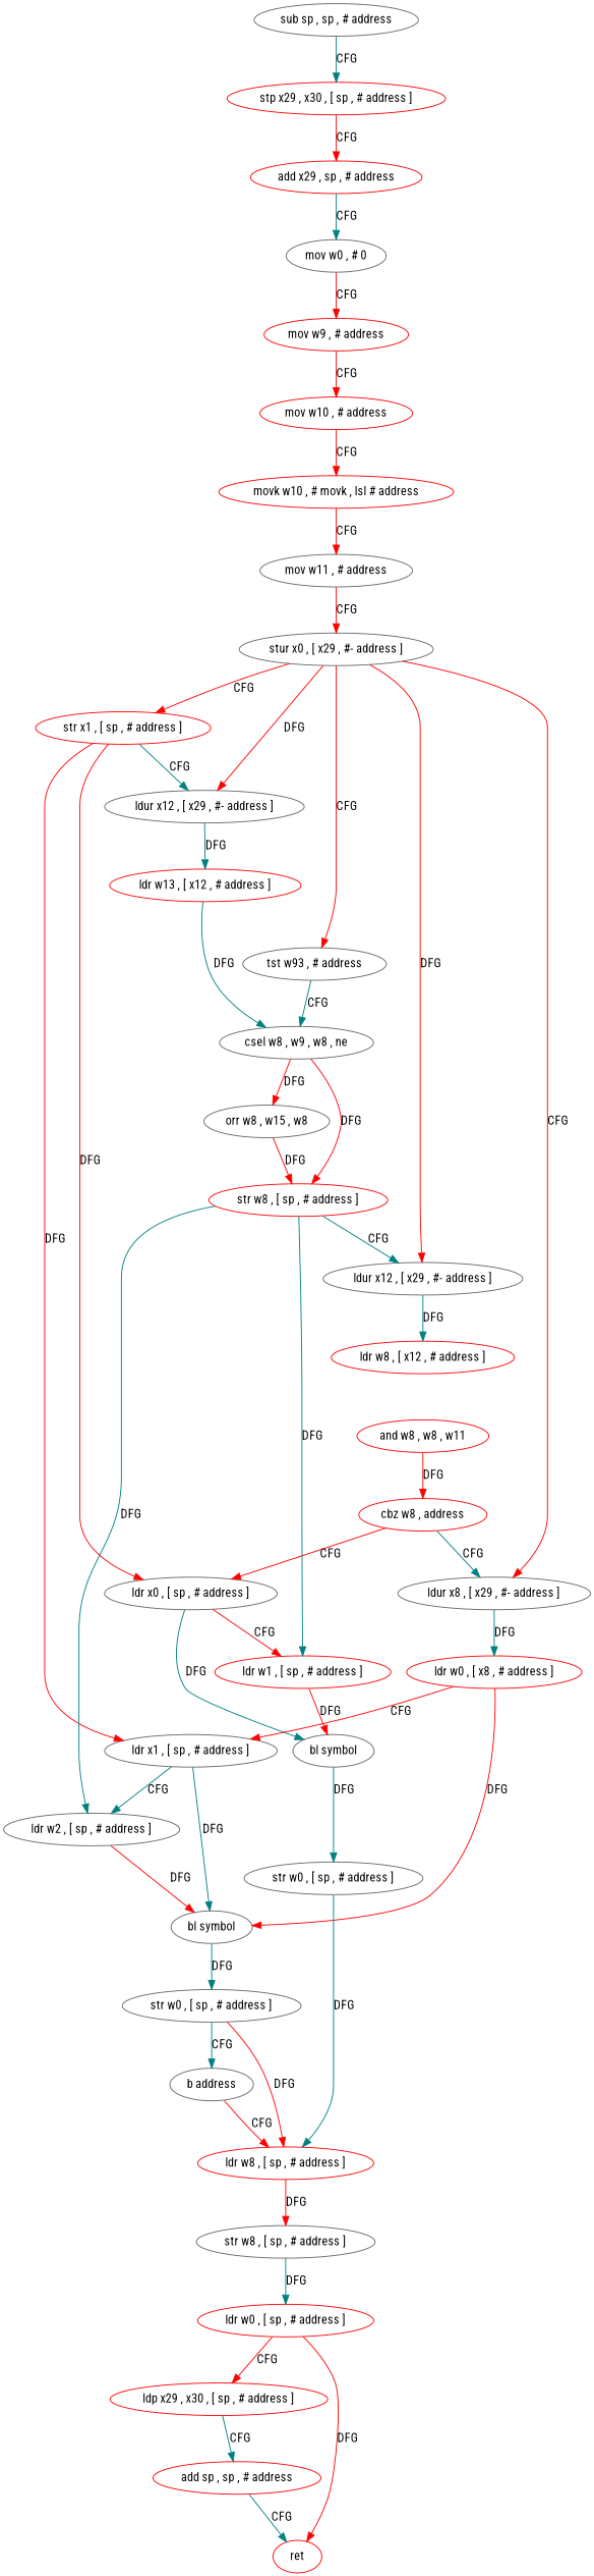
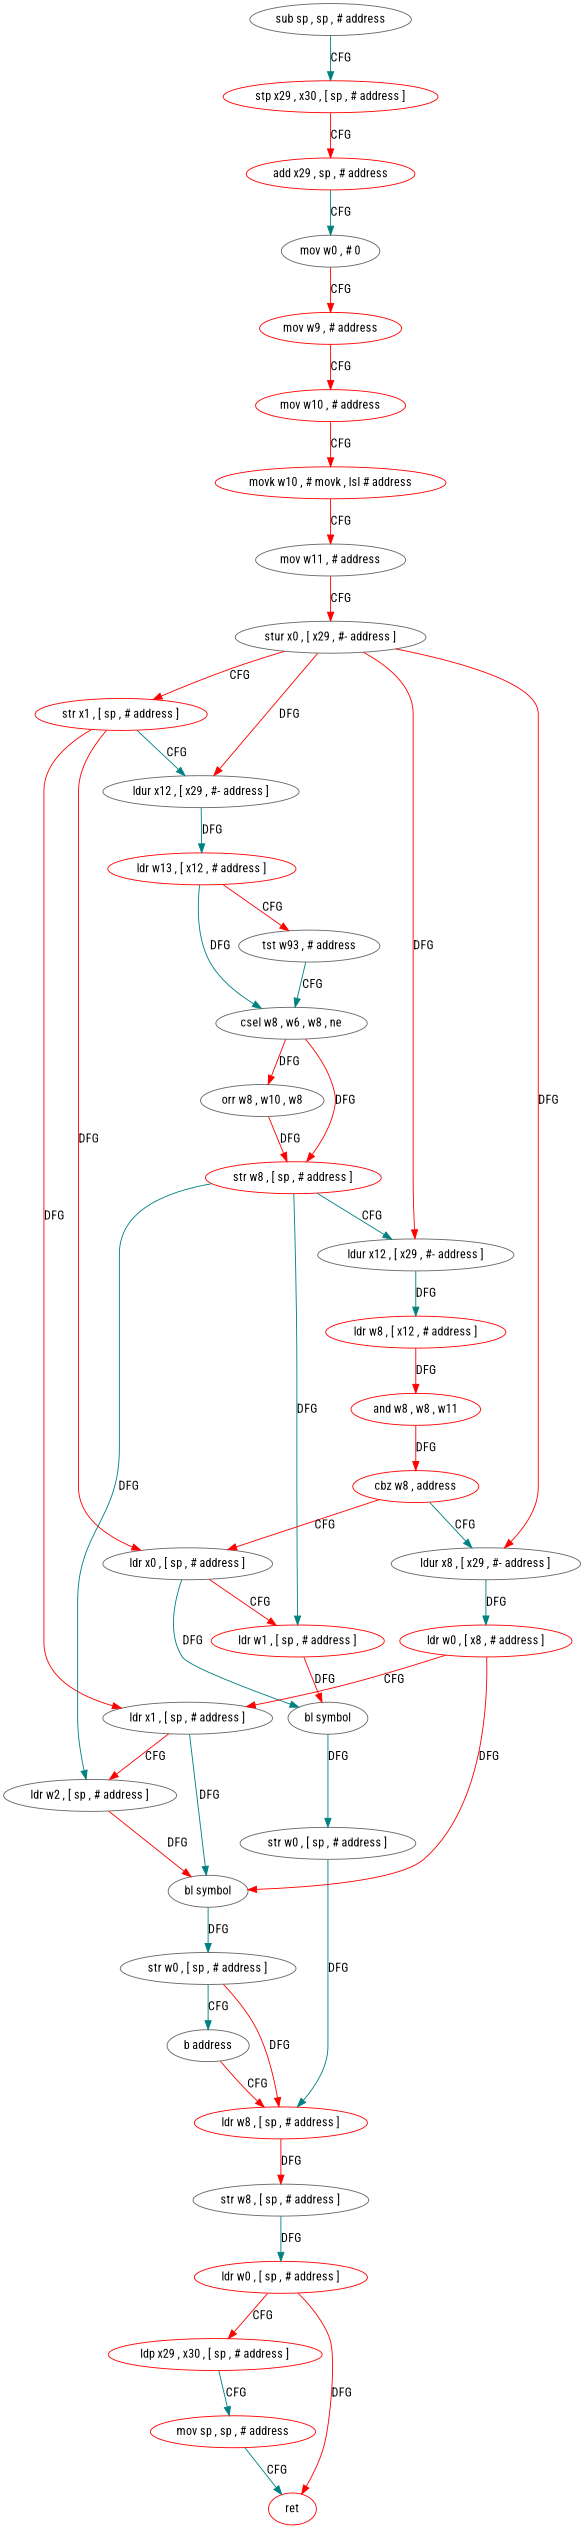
  digraph {
    fontname="Roboto Condensed"
    node [color=gray40 fontname="Roboto Condensed"]
    edge [color=red fontname="Roboto Condensed"]
    n1 [label="sub sp , sp , # address"]
    n2 [color=red label="stp x29 , x30 , [ sp , # address ]"]
    n3 [color=red label="add x29 , sp , # address"]
    n4 [label="mov w0 , # 0"]
    n5 [color=red label="mov w9 , # address"]
    n6 [color=red label="mov w10 , # address"]
    n7 [color=red label="movk w10 , # movk , lsl # address"]
    n8 [label="mov w11 , # address"]
    n9 [label="stur x0 , [ x29 , #- address ]"]
    n10 [color=red label="str x1 , [ sp , # address ]"]
    n11 [label="ldur x12 , [ x29 , #- address ]"]
    n12 [label="ldur x12 , [ x29 , #- address ]"]
    n13 [label="ldur x8 , [ x29 , #- address ]"]
    n14 [label="ldr x0 , [ sp , # address ]"]
    n15 [label="ldr x1 , [ sp , # address ]"]
    n16 [color=red label="ldr w13 , [ x12 , # address ]"]
    n17 [color=red label="ldr w8 , [ x12 , # address ]"]
    n18 [color=red label="ldr w0 , [ x8 , # address ]"]
    n19 [color=red label="ldr w1 , [ sp , # address ]"]
    n20 [label="bl symbol"]
    n21 [label="ldr w2 , [ sp , # address ]"]
    n22 [label="bl symbol"]
    n23 [label="tst w93 , # address"]
-   n24 [label="csel w8 , w9 , w8 , ne"]
-   n25 [label="orr w8 , w15 , w8"]
+   n24 [label="csel w8 , w6 , w8 , ne"]
+   n25 [label="orr w8 , w10 , w8"]
    n26 [color=red label="str w8 , [ sp , # address ]"]
    n27 [color=red label="and w8 , w8 , w11"]
    n28 [color=red label="cbz w8 , address"]
    n29 [label="str w0 , [ sp , # address ]"]
    n30 [color=red label="ldr w8 , [ sp , # address ]"]
    n31 [label="str w8 , [ sp , # address ]"]
    n32 [color=red label="ldr w0 , [ sp , # address ]"]
    n33 [label="str w0 , [ sp , # address ]"]
    n34 [label="b address"]
    n35 [color=red label="ldp x29 , x30 , [ sp , # address ]"]
    n36 [color=red label=ret]
-   n37 [color=red label="add sp , sp , # address"]
+   n37 [color=red label="mov sp , sp , # address"]
    n1 -> n2 [color=teal label=CFG]
    n2 -> n3 [label=CFG]
    n3 -> n4 [color=teal label=CFG]
    n4 -> n5 [label=CFG]
    n5 -> n6 [label=CFG]
    n6 -> n7 [label=CFG]
    n7 -> n8 [label=CFG]
    n8 -> n9 [label=CFG]
    n9 -> n10 [label=CFG]
    n9 -> n11 [label=DFG]
    n9 -> n12 [label=DFG]
-   n9 -> n13 [label=CFG]
+   n9 -> n13 [label=DFG]
    n10 -> n11 [color=teal label=CFG]
    n10 -> n14 [label=DFG]
    n10 -> n15 [label=DFG]
    n11 -> n16 [color=teal label=DFG]
    n12 -> n17 [color=teal label=DFG]
    n13 -> n18 [color=teal label=DFG]
    n14 -> n19 [label=CFG]
    n14 -> n20 [color=teal label=DFG]
-   n15 -> n21 [color=teal label=CFG]
+   n15 -> n21 [label=CFG]
    n15 -> n22 [color=teal label=DFG]
-   n9 -> n23 [label=CFG]
+   n16 -> n23 [label=CFG]
    n16 -> n24 [color=teal label=DFG]
+   n17 -> n27 [label=DFG]
    n18 -> n15 [label=CFG]
    n18 -> n22 [label=DFG]
    n19 -> n20 [label=DFG]
    n20 -> n29 [color=teal label=DFG]
    n21 -> n22 [label=DFG]
    n22 -> n33 [color=teal label=DFG]
    n23 -> n24 [color=teal label=CFG]
    n24 -> n25 [label=DFG]
    n24 -> n26 [label=DFG]
    n25 -> n26 [label=DFG]
    n26 -> n12 [color=teal label=CFG]
    n26 -> n19 [color=teal label=DFG]
    n26 -> n21 [color=teal label=DFG]
    n27 -> n28 [label=DFG]
    n28 -> n13 [color=teal label=CFG]
    n28 -> n14 [label=CFG]
    n29 -> n30 [color=teal label=DFG]
    n30 -> n31 [label=DFG]
    n31 -> n32 [color=teal label=DFG]
    n32 -> n35 [label=CFG]
    n32 -> n36 [label=DFG]
    n33 -> n30 [label=DFG]
    n33 -> n34 [color=teal label=CFG]
    n34 -> n30 [label=CFG]
    n35 -> n37 [color=teal label=CFG]
    n37 -> n36 [color=teal label=CFG]
  }
